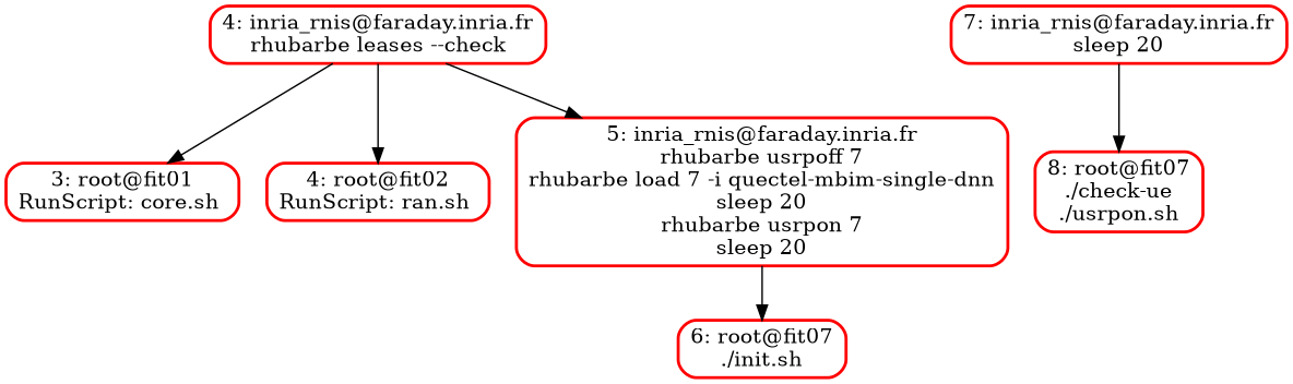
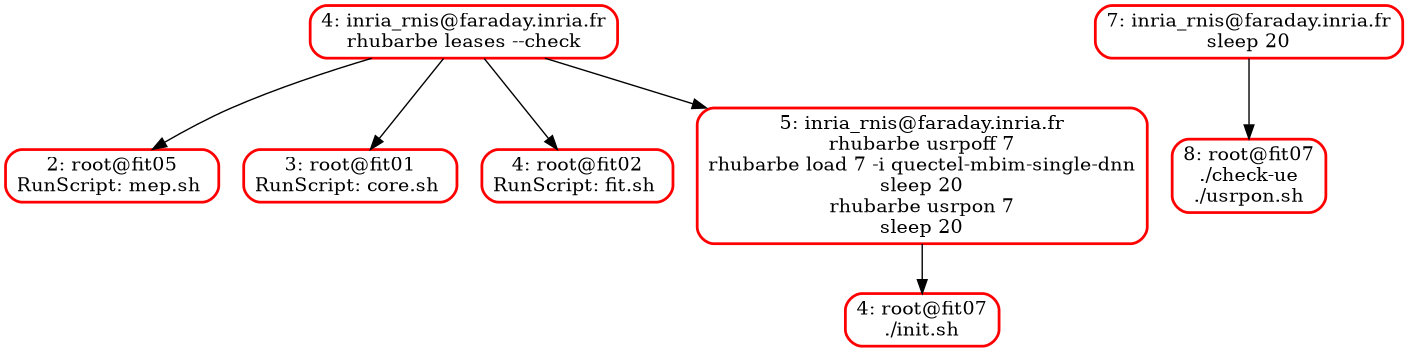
  digraph {
    compound=true
    node [color=red penwidth=2 shape=box style=rounded]
    n1 [label="4: inria_rnis@faraday.inria.fr\nrhubarbe leases --check"]
+   n2 [label="2: root@fit05\nRunScript: mep.sh "]
    n3 [label="3: root@fit01\nRunScript: core.sh "]
-   n4 [label="4: root@fit02\nRunScript: ran.sh "]
+   n4 [label="4: root@fit02\nRunScript: fit.sh "]
    n5 [label="5: inria_rnis@faraday.inria.fr\nrhubarbe usrpoff 7\nrhubarbe load 7 -i quectel-mbim-single-dnn\nsleep 20\nrhubarbe usrpon 7\nsleep 20"]
-   n6 [label="6: root@fit07\n./init.sh"]
+   n6 [label="4: root@fit07\n./init.sh"]
    n7 [label="7: inria_rnis@faraday.inria.fr\nsleep 20"]
    n8 [label="8: root@fit07\n./check-ue\n./usrpon.sh"]
+   n1 -> n2
    n1 -> n3
    n1 -> n4
    n1 -> n5
    n5 -> n6
    n7 -> n8
  }
